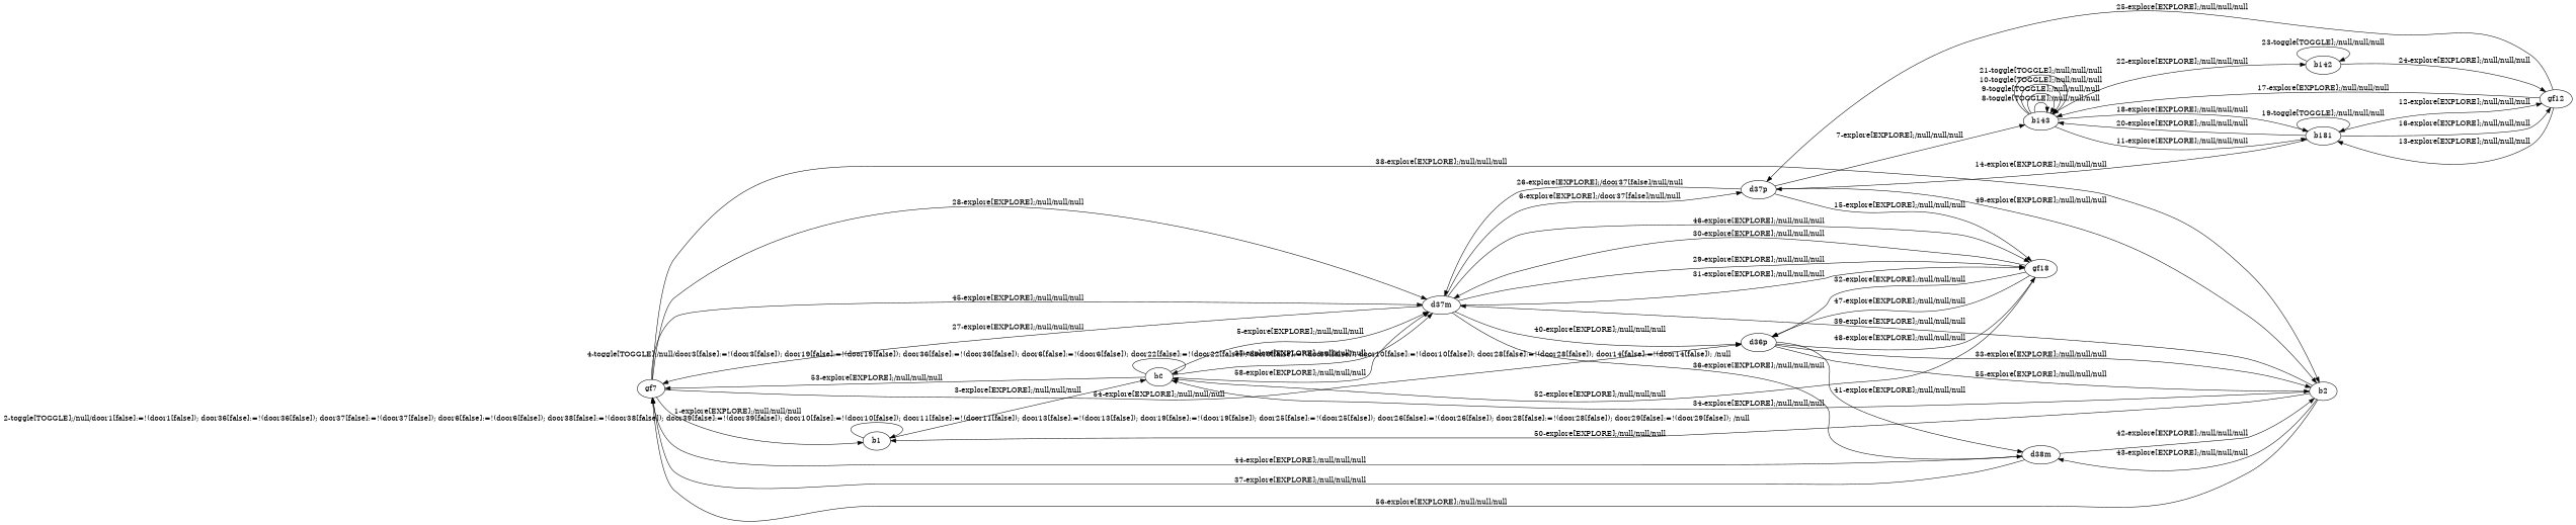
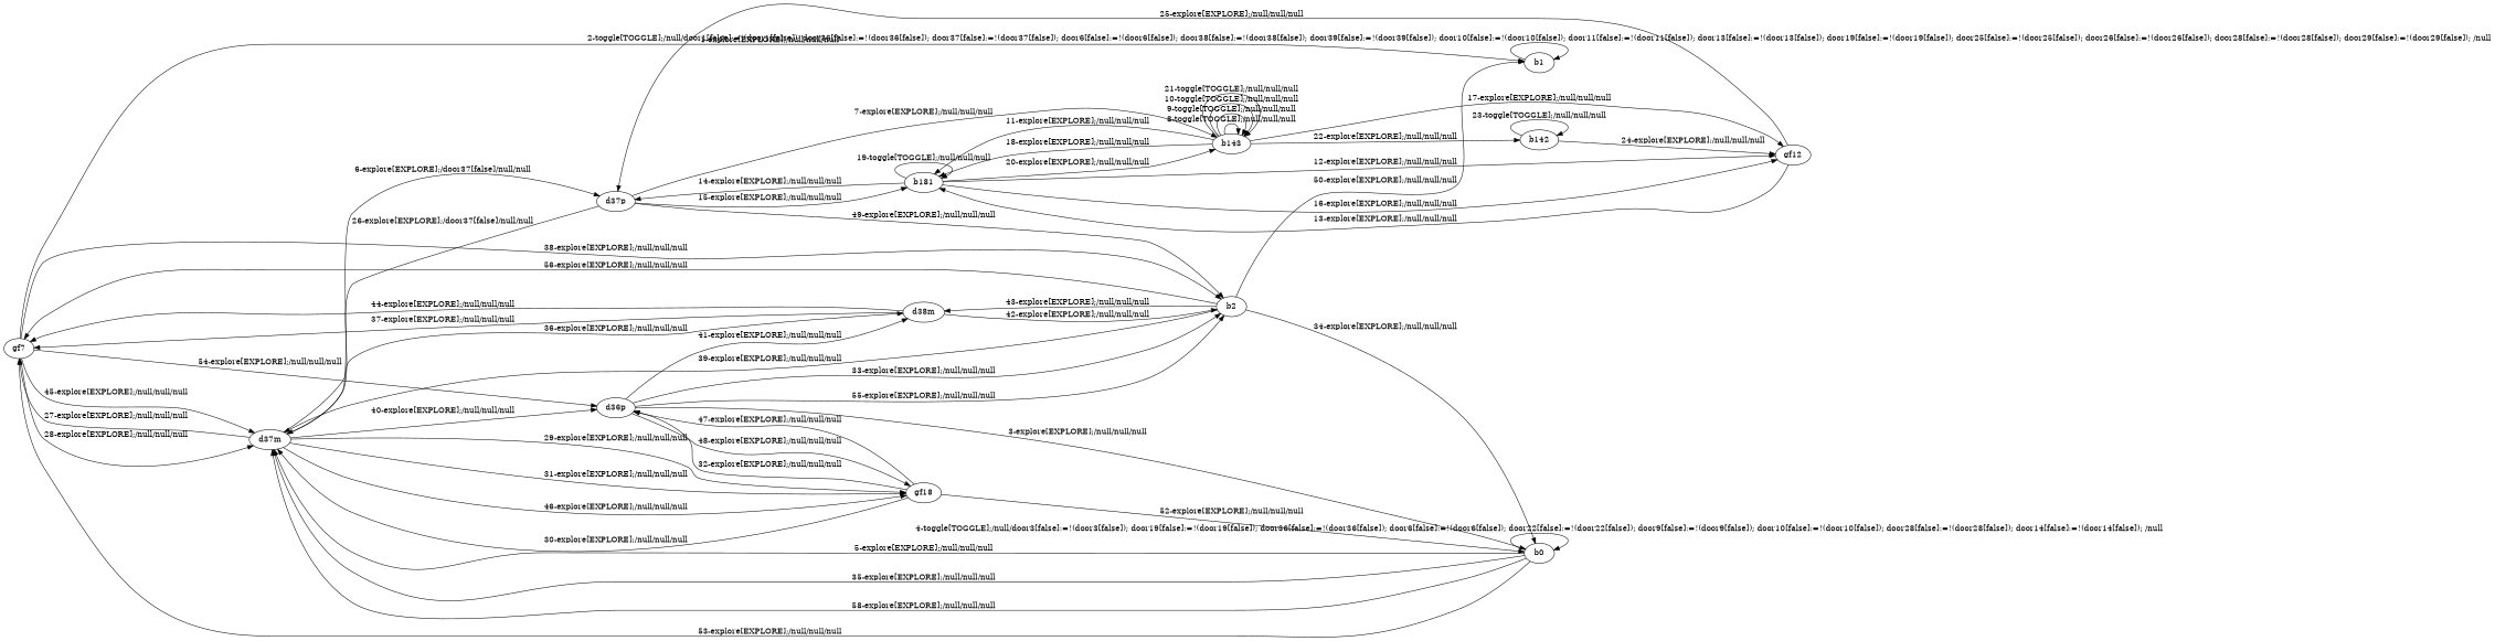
  digraph {
    rankdir=LR
    gf7
    b1
    d37m
    d36p
    b2
    b0
    gf18
    d37p
    d38m
    b143
    n11 [label=b181]
    b142
    gf12
    gf7 -> b1 [label="1-explore[EXPLORE];/null/null/null"]
    gf7 -> d37m [label="28-explore[EXPLORE];/null/null/null"]
    gf7 -> d37m [label="45-explore[EXPLORE];/null/null/null"]
    gf7 -> d36p [label="54-explore[EXPLORE];/null/null/null"]
    gf7 -> b2 [label="38-explore[EXPLORE];/null/null/null"]
    b1 -> b1 [label="2-toggle[TOGGLE];/null/door1[false]:=!(door1[false]); door36[false]:=!(door36[false]); door37[false]:=!(door37[false]); door6[false]:=!(door6[false]); door38[false]:=!(door38[false]); door39[false]:=!(door39[false]); door10[false]:=!(door10[false]); door11[false]:=!(door11[false]); door13[false]:=!(door13[false]); door19[false]:=!(door19[false]); door25[false]:=!(door25[false]); door26[false]:=!(door26[false]); door28[false]:=!(door28[false]); door29[false]:=!(door29[false]); /null"]
-   b1 -> b0 [label="3-explore[EXPLORE];/null/null/null"]
+   d36p -> b0 [label="3-explore[EXPLORE];/null/null/null"]
    d37m -> gf7 [label="27-explore[EXPLORE];/null/null/null"]
    d37m -> d36p [label="40-explore[EXPLORE];/null/null/null"]
    d37m -> gf18 [label="29-explore[EXPLORE];/null/null/null"]
    d37m -> gf18 [label="31-explore[EXPLORE];/null/null/null"]
    d37m -> gf18 [label="46-explore[EXPLORE];/null/null/null"]
    d37m -> d37p [label="6-explore[EXPLORE];/door37[false]/null/null"]
    d37m -> d38m [label="36-explore[EXPLORE];/null/null/null"]
    d36p -> b2 [label="33-explore[EXPLORE];/null/null/null"]
    d36p -> b2 [label="55-explore[EXPLORE];/null/null/null"]
    d36p -> gf18 [label="48-explore[EXPLORE];/null/null/null"]
    d36p -> d38m [label="41-explore[EXPLORE];/null/null/null"]
    b2 -> gf7 [label="56-explore[EXPLORE];/null/null/null"]
    b2 -> b1 [label="50-explore[EXPLORE];/null/null/null"]
    b2 -> d37m [label="39-explore[EXPLORE];/null/null/null"]
    b2 -> b0 [label="34-explore[EXPLORE];/null/null/null"]
    b2 -> d38m [label="43-explore[EXPLORE];/null/null/null"]
    b0 -> gf7 [label="53-explore[EXPLORE];/null/null/null"]
    b0 -> d37m [label="5-explore[EXPLORE];/null/null/null"]
    b0 -> d37m [label="35-explore[EXPLORE];/null/null/null"]
    b0 -> d37m [label="58-explore[EXPLORE];/null/null/null"]
    b0 -> b0 [label="4-toggle[TOGGLE];/null/door3[false]:=!(door3[false]); door19[false]:=!(door19[false]); door36[false]:=!(door36[false]); door6[false]:=!(door6[false]); door22[false]:=!(door22[false]); door9[false]:=!(door9[false]); door10[false]:=!(door10[false]); door28[false]:=!(door28[false]); door14[false]:=!(door14[false]); /null"]
    gf18 -> d37m [label="30-explore[EXPLORE];/null/null/null"]
    gf18 -> d36p [label="32-explore[EXPLORE];/null/null/null"]
    gf18 -> d36p [label="47-explore[EXPLORE];/null/null/null"]
    gf18 -> b0 [label="52-explore[EXPLORE];/null/null/null"]
    d37p -> d37m [label="26-explore[EXPLORE];/door37[false]/null/null"]
    d37p -> b2 [label="49-explore[EXPLORE];/null/null/null"]
    d37p -> b143 [label="7-explore[EXPLORE];/null/null/null"]
-   d37p -> gf18 [label="15-explore[EXPLORE];/null/null/null"]
+   d37p -> n11 [label="15-explore[EXPLORE];/null/null/null"]
    d38m -> gf7 [label="37-explore[EXPLORE];/null/null/null"]
    d38m -> gf7 [label="44-explore[EXPLORE];/null/null/null"]
    d38m -> b2 [label="42-explore[EXPLORE];/null/null/null"]
    b143 -> b143 [label="8-toggle[TOGGLE];/null/null/null"]
    b143 -> b143 [label="9-toggle[TOGGLE];/null/null/null"]
    b143 -> b143 [label="10-toggle[TOGGLE];/null/null/null"]
    b143 -> b143 [label="21-toggle[TOGGLE];/null/null/null"]
    b143 -> n11 [label="11-explore[EXPLORE];/null/null/null"]
    b143 -> n11 [label="18-explore[EXPLORE];/null/null/null"]
    b143 -> b142 [label="22-explore[EXPLORE];/null/null/null"]
    n11 -> d37p [label="14-explore[EXPLORE];/null/null/null"]
    n11 -> b143 [label="20-explore[EXPLORE];/null/null/null"]
    n11 -> n11 [label="19-toggle[TOGGLE];/null/null/null"]
    n11 -> gf12 [label="12-explore[EXPLORE];/null/null/null"]
    n11 -> gf12 [label="16-explore[EXPLORE];/null/null/null"]
    b142 -> b142 [label="23-toggle[TOGGLE];/null/null/null"]
    b142 -> gf12 [label="24-explore[EXPLORE];/null/null/null"]
    gf12 -> d37p [label="25-explore[EXPLORE];/null/null/null"]
-   gf12 -> b143 [label="17-explore[EXPLORE];/null/null/null"]
+   b143 -> gf12 [label="17-explore[EXPLORE];/null/null/null"]
    gf12 -> n11 [label="13-explore[EXPLORE];/null/null/null"]
  }
